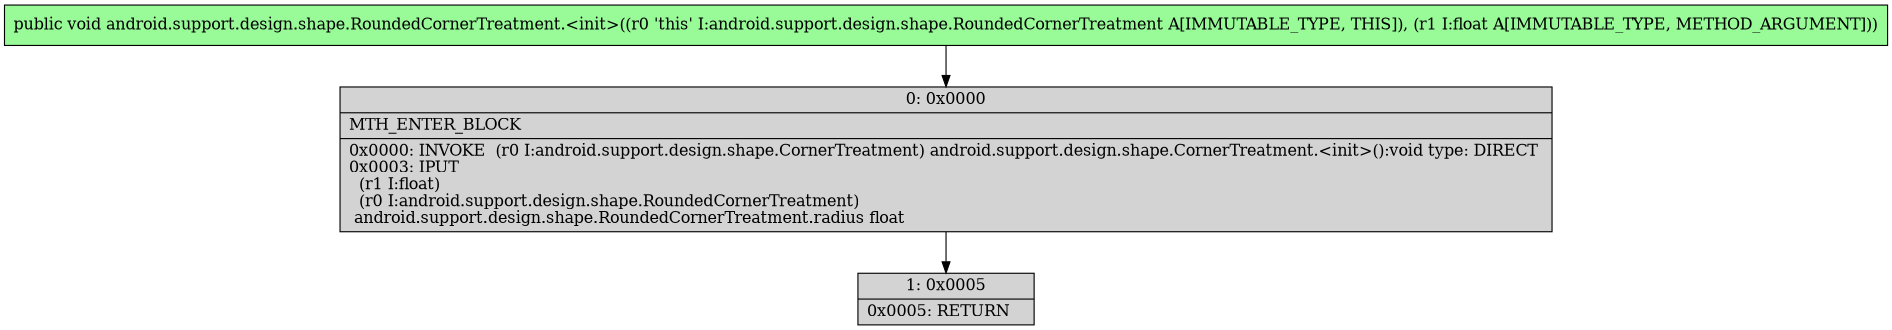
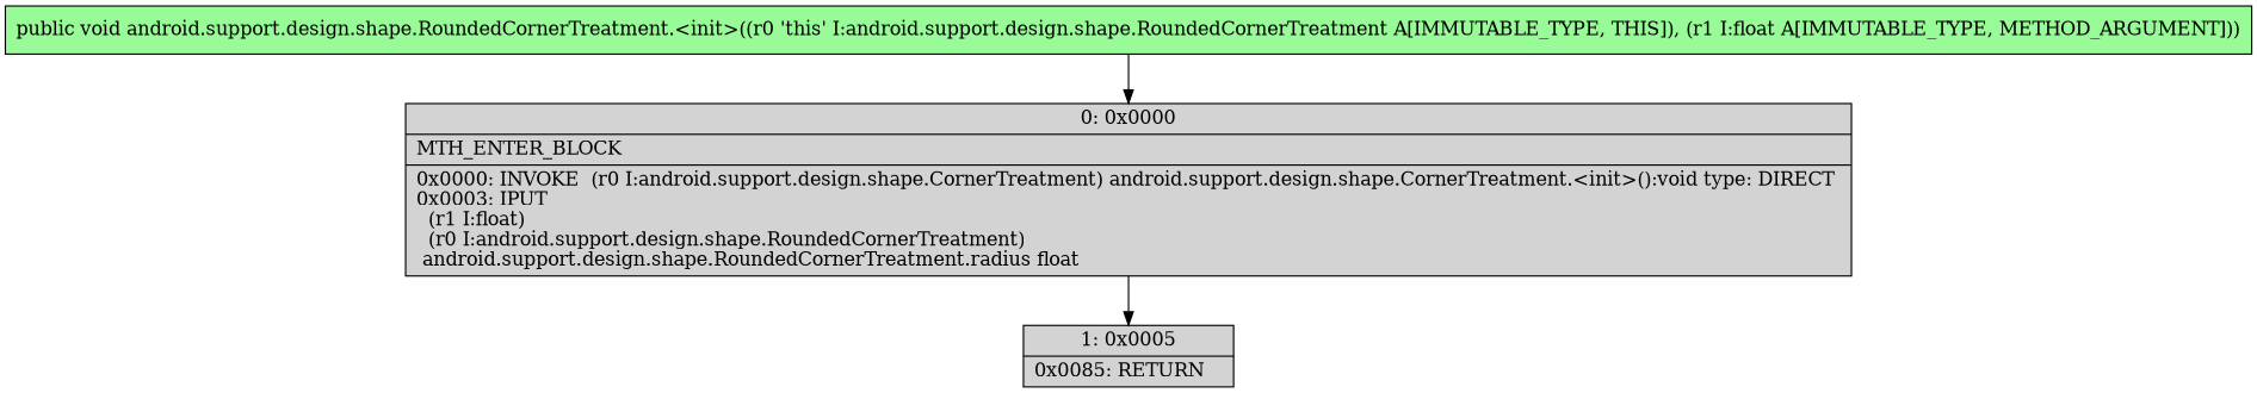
  digraph {
    node [shape=record style=filled fillcolor=lightgrey color=black]
    n1 [label="{0\:\ 0x0000|MTH_ENTER_BLOCK\l|0x0000: INVOKE  (r0 I:android.support.design.shape.CornerTreatment) android.support.design.shape.CornerTreatment.\<init\>():void type: DIRECT \l0x0003: IPUT  \l  (r1 I:float)\l  (r0 I:android.support.design.shape.RoundedCornerTreatment)\l android.support.design.shape.RoundedCornerTreatment.radius float \l}"]
-   n2 [label="{1\:\ 0x0005|0x0005: RETURN   \l}"]
+   n2 [label="{1\:\ 0x0005|0x0085: RETURN   \l}"]
    n3 [label="{public void android.support.design.shape.RoundedCornerTreatment.\<init\>((r0 'this' I:android.support.design.shape.RoundedCornerTreatment A[IMMUTABLE_TYPE, THIS]), (r1 I:float A[IMMUTABLE_TYPE, METHOD_ARGUMENT])) }" fillcolor=palegreen]
    n1 -> n2
    n3 -> n1
  }
